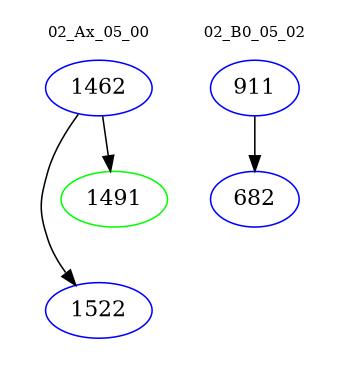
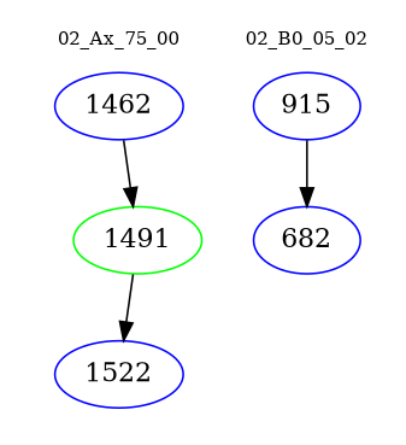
  digraph {
    node [color=blue]
    edge [color=black]
    n1 [label=1462]
    n2 [label=1522]
    n3 [color=green label=1491]
-   n4 [label=911]
+   n4 [label=915]
    n5 [label=682]
    subgraph cluster_1 {
      color=white
      fontsize=10
-     label="02_Ax_05_00"
+     label="02_Ax_75_00"
      n1
      n2
      n3
    }
    subgraph cluster_2 {
      color=white
      fontsize=10
      label="02_B0_05_02"
      n4
      n5
    }
-   n1 -> n2
+   n3 -> n2
    n1 -> n3
    n4 -> n5
  }
